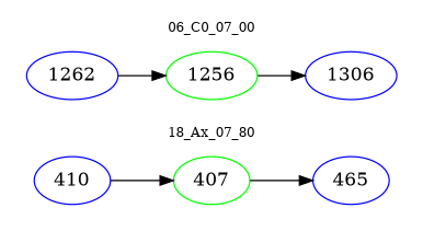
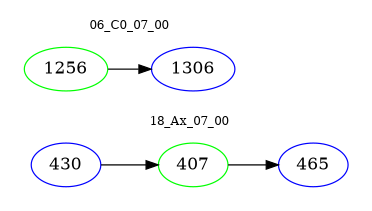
  digraph {
    fontname="DejaVu Serif"
    rankdir=LR
    node [color=blue fontname="DejaVu Serif"]
    edge [color=black fontname="DejaVu Serif"]
-   n1 [label=410]
+   n1 [label=430]
    n2 [color=green label=407]
    n3 [label=465]
-   n4 [label=1262]
    n5 [color=green label=1256]
    n6 [label=1306]
    subgraph cluster_1 {
      color=white
      fontsize=10
-     label="18_Ax_07_80"
+     label="18_Ax_07_00"
      n1
      n2
      n3
    }
    subgraph cluster_2 {
      color=white
      fontsize=10
      label="06_C0_07_00"
-     n4
      n5
      n6
    }
    n1 -> n2
    n2 -> n3
-   n4 -> n5
    n5 -> n6
  }
